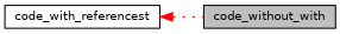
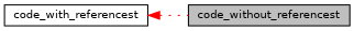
  digraph {
    rankdir=LR
    node [color=black fontname=Helvetica fontsize=10 shape=record]
-   n1 [fillcolor=grey75 fontcolor=black height=0.2 label=code_without_with style=filled width=0.4]
+   n1 [fillcolor=grey75 fontcolor=black height=0.2 label=code_without_referencest style=filled width=0.4]
    n2 [height=0.2 label=code_with_referencest width=0.4]
    n2 -> n1 [color=red dir=back fontname=Helvetica fontsize=10 labelfontname=Helvetica labelfontsize=10 style=dotted]
  }
